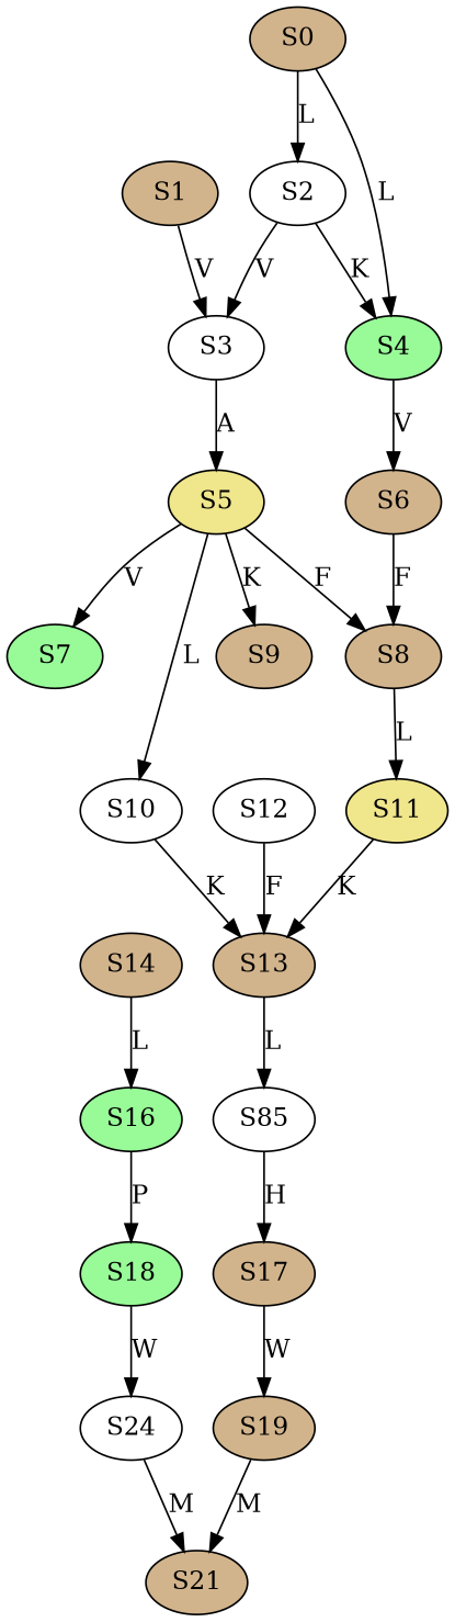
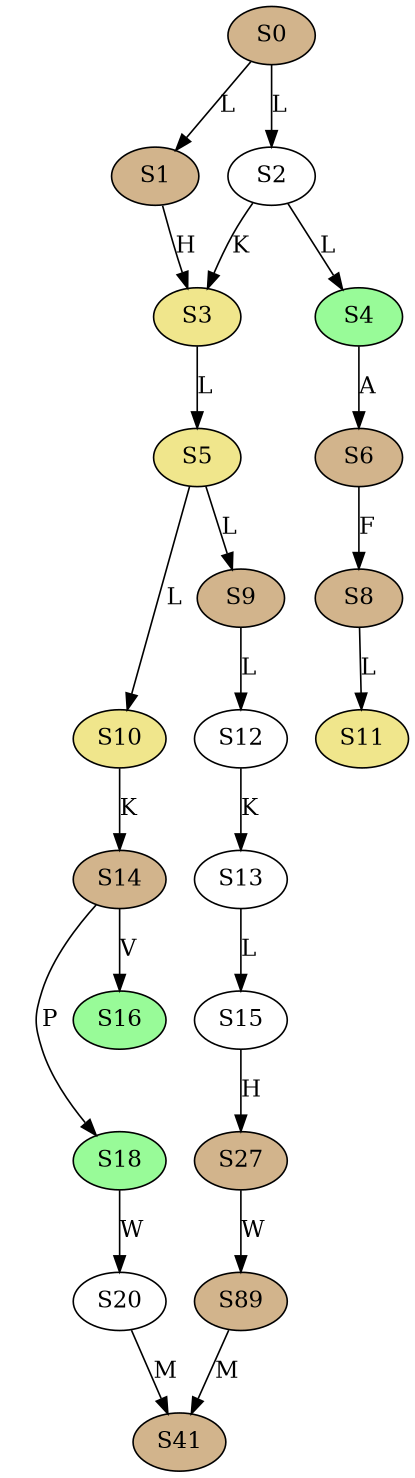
  strict digraph {
    node [fillcolor=tan style=filled]
    S0
    S1
    S2 [fillcolor=white]
-   S3 [fillcolor=white]
+   S3 [fillcolor=khaki]
    S4 [fillcolor=palegreen]
    S5 [fillcolor=khaki]
    S6
-   S7 [fillcolor=palegreen]
    S8
    S9
-   S10 [fillcolor=white]
+   S10 [fillcolor=khaki]
    S11 [fillcolor=khaki]
    S12 [fillcolor=white]
-   S13
-   S15 [fillcolor=white label=S85]
+   S13 [fillcolor=white]
+   S15 [fillcolor=white]
    S16 [fillcolor=palegreen]
    S14
-   S17
+   S17 [label=S27]
    S18 [fillcolor=palegreen]
-   S19
-   S20 [fillcolor=white label=S24]
-   S21
-   S0 -> S4 [label=L]
+   S19 [label=S89]
+   S20 [fillcolor=white]
+   S21 [label=S41]
+   S0 -> S1 [label=L]
    S0 -> S2 [label=L]
-   S1 -> S3 [label=V]
-   S2 -> S3 [label=V]
-   S2 -> S4 [label=K]
-   S3 -> S5 [label=A]
-   S4 -> S6 [label=V]
-   S5 -> S7 [label=V]
-   S5 -> S8 [label=F]
-   S5 -> S9 [label=K]
+   S1 -> S3 [label=H]
+   S2 -> S3 [label=K]
+   S2 -> S4 [label=L]
+   S3 -> S5 [label=L]
+   S4 -> S6 [label=A]
+   S5 -> S9 [label=L]
    S5 -> S10 [label=L]
    S6 -> S8 [label=F]
    S8 -> S11 [label=L]
-   S10 -> S13 [label=K]
-   S11 -> S13 [label=K]
-   S12 -> S13 [label=F]
+   S9 -> S12 [label=L]
+   S10 -> S14 [label=K]
+   S12 -> S13 [label=K]
    S13 -> S15 [label=L]
    S15 -> S17 [label=H]
-   S16 -> S18 [label=P]
-   S14 -> S16 [label=L]
+   S14 -> S18 [label=P]
+   S14 -> S16 [label=V]
    S17 -> S19 [label=W]
    S18 -> S20 [label=W]
    S19 -> S21 [label=M]
    S20 -> S21 [label=M]
  }
